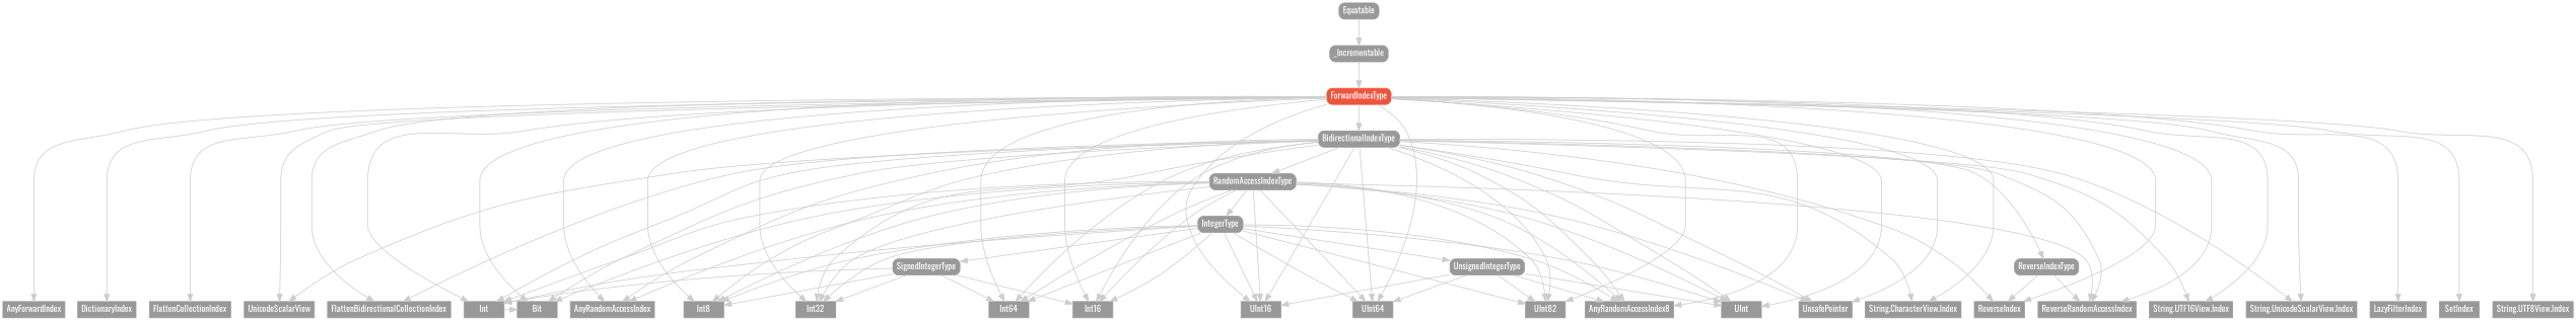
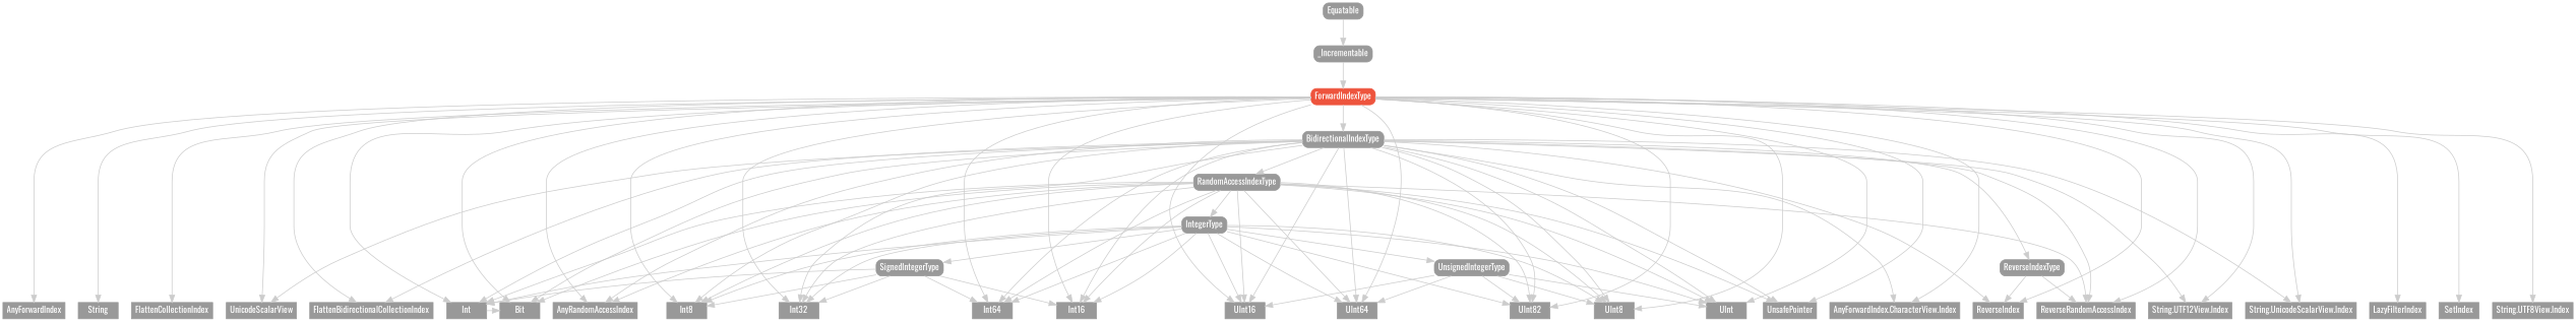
  strict digraph {
    fontname=Oswald
    node [color="#999999" fillcolor="#999999" fontcolor=white fontname=Oswald fontsize=12 margin="0.07,0.05" shape=box style=filled]
    edge [color="#cccccc" fontname=Oswald]
    n1 [height=0.3 label=UnicodeScalarView]
    AnyForwardIndex [height=0.3]
    AnyRandomAccessIndex [height=0.3]
    Bit [height=0.3]
-   DictionaryIndex [height=0.3]
+   DictionaryIndex [height=0.3 label=String]
    FlattenBidirectionalCollectionIndex [height=0.3]
    FlattenCollectionIndex [height=0.3]
    Int [height=0.3]
    Int16 [height=0.3]
    Int32 [height=0.3]
    Int64 [height=0.3]
    Int8 [height=0.3]
    LazyFilterIndex [height=0.3]
    ReverseIndex [height=0.3]
    ReverseRandomAccessIndex [height=0.3]
    SetIndex [height=0.3]
-   "String.CharacterView.Index" [height=0.3]
-   "String.UTF16View.Index" [height=0.3]
+   "String.CharacterView.Index" [height=0.3 label="AnyForwardIndex.CharacterView.Index"]
+   "String.UTF16View.Index" [height=0.3 label="String.UTF12View.Index"]
    "String.UTF8View.Index" [height=0.3]
    "String.UnicodeScalarView.Index" [height=0.3]
    UInt [height=0.3]
    UInt16 [height=0.3]
    n23 [height=0.3 label=UInt82]
    UInt64 [height=0.3]
-   UInt8 [height=0.3 label=AnyRandomAccessIndex8]
+   UInt8 [height=0.3]
    UnsafePointer [height=0.3]
    BidirectionalIndexType [height=0.3 style="filled,rounded"]
    RandomAccessIndexType [height=0.3 style="filled,rounded"]
    ReverseIndexType [height=0.3 style="filled,rounded"]
    IntegerType [height=0.3 style="filled,rounded"]
    Equatable [height=0.3 style="filled,rounded"]
    _Incrementable [height=0.3 style="filled,rounded"]
    ForwardIndexType [color="#ee543d" fillcolor="#ee543d" height=0.3 style="filled,rounded"]
    SignedIntegerType [height=0.3 style="filled,rounded"]
    UnsignedIntegerType [height=0.3 style="filled,rounded"]
    subgraph sub_1 {
      rank=max
      n1
      AnyForwardIndex
      AnyRandomAccessIndex
      Bit
      DictionaryIndex
      FlattenBidirectionalCollectionIndex
      FlattenCollectionIndex
      Int
      Int16
      Int32
      Int64
      Int8
      LazyFilterIndex
      ReverseIndex
      ReverseRandomAccessIndex
      SetIndex
      "String.CharacterView.Index"
      "String.UTF16View.Index"
      "String.UTF8View.Index"
      "String.UnicodeScalarView.Index"
      UInt
      UInt16
      n23
      UInt64
      UInt8
      UnsafePointer
    }
    Int -> Bit
    BidirectionalIndexType -> n1
    BidirectionalIndexType -> AnyRandomAccessIndex
    BidirectionalIndexType -> Bit
    BidirectionalIndexType -> FlattenBidirectionalCollectionIndex
    BidirectionalIndexType -> Int
    BidirectionalIndexType -> Int16
    BidirectionalIndexType -> Int32
    BidirectionalIndexType -> Int64
    BidirectionalIndexType -> Int8
    BidirectionalIndexType -> ReverseIndex
    BidirectionalIndexType -> ReverseRandomAccessIndex
    BidirectionalIndexType -> "String.CharacterView.Index"
    BidirectionalIndexType -> "String.UTF16View.Index"
    BidirectionalIndexType -> "String.UnicodeScalarView.Index"
    BidirectionalIndexType -> UInt
    BidirectionalIndexType -> UInt16
    BidirectionalIndexType -> n23
    BidirectionalIndexType -> UInt64
    BidirectionalIndexType -> UInt8
    BidirectionalIndexType -> UnsafePointer
    BidirectionalIndexType -> RandomAccessIndexType
    BidirectionalIndexType -> ReverseIndexType
    RandomAccessIndexType -> AnyRandomAccessIndex
    RandomAccessIndexType -> Bit
    RandomAccessIndexType -> Int
    RandomAccessIndexType -> Int16
    RandomAccessIndexType -> Int32
    RandomAccessIndexType -> Int64
    RandomAccessIndexType -> Int8
    RandomAccessIndexType -> ReverseRandomAccessIndex
    RandomAccessIndexType -> UInt
    RandomAccessIndexType -> UInt16
    RandomAccessIndexType -> n23
    RandomAccessIndexType -> UInt64
    RandomAccessIndexType -> UInt8
    RandomAccessIndexType -> UnsafePointer
    RandomAccessIndexType -> IntegerType
    ReverseIndexType -> ReverseIndex
    ReverseIndexType -> ReverseRandomAccessIndex
    IntegerType -> Int
    IntegerType -> Int16
    IntegerType -> Int32
    IntegerType -> Int64
    IntegerType -> Int8
    IntegerType -> UInt
    IntegerType -> UInt16
    IntegerType -> n23
    IntegerType -> UInt64
    IntegerType -> UInt8
    IntegerType -> SignedIntegerType
    IntegerType -> UnsignedIntegerType
    Equatable -> _Incrementable
    _Incrementable -> ForwardIndexType
    ForwardIndexType -> n1
    ForwardIndexType -> AnyForwardIndex
    ForwardIndexType -> AnyRandomAccessIndex
    ForwardIndexType -> Bit
    ForwardIndexType -> DictionaryIndex
    ForwardIndexType -> FlattenBidirectionalCollectionIndex
    ForwardIndexType -> FlattenCollectionIndex
    ForwardIndexType -> Int
    ForwardIndexType -> Int16
    ForwardIndexType -> Int32
    ForwardIndexType -> Int64
    ForwardIndexType -> Int8
    ForwardIndexType -> LazyFilterIndex
    ForwardIndexType -> ReverseIndex
    ForwardIndexType -> ReverseRandomAccessIndex
    ForwardIndexType -> SetIndex
    ForwardIndexType -> "String.CharacterView.Index"
    ForwardIndexType -> "String.UTF16View.Index"
    ForwardIndexType -> "String.UTF8View.Index"
    ForwardIndexType -> "String.UnicodeScalarView.Index"
    ForwardIndexType -> UInt
    ForwardIndexType -> UInt16
    ForwardIndexType -> n23
    ForwardIndexType -> UInt64
    ForwardIndexType -> UInt8
    ForwardIndexType -> UnsafePointer
    ForwardIndexType -> BidirectionalIndexType
    SignedIntegerType -> Int
    SignedIntegerType -> Int16
    SignedIntegerType -> Int32
    SignedIntegerType -> Int64
    SignedIntegerType -> Int8
    UnsignedIntegerType -> UInt
    UnsignedIntegerType -> UInt16
    UnsignedIntegerType -> n23
    UnsignedIntegerType -> UInt64
    UnsignedIntegerType -> UInt8
  }
